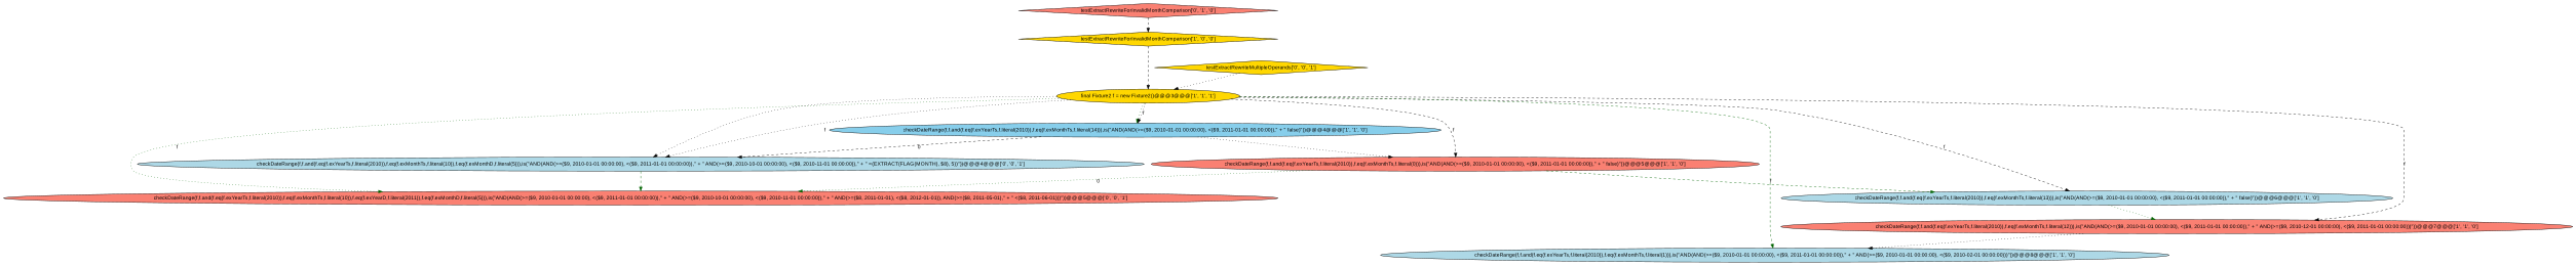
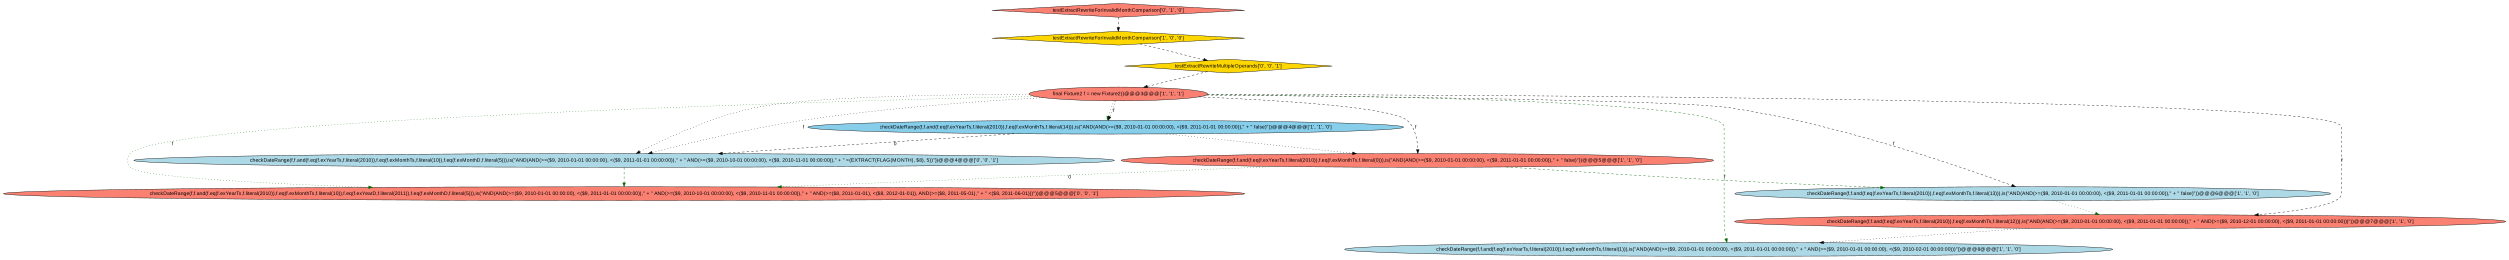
  digraph {
    fontname="Liberation Sans"
    node [fillcolor=salmon fontname="Liberation Sans" shape=ellipse style=filled]
    edge [color=black fontname="Liberation Sans" style=dashed]
    n1 [label="checkDateRange(f,f.and(f.eq(f.exYearTs,f.literal(2010)),f.eq(f.exMonthTs,f.literal(10)),f.eq(f.exYearD,f.literal(2011)),f.eq(f.exMonthD,f.literal(5))),is(\"AND(AND(>=($9, 2010-01-01 00:00:00), <($9, 2011-01-01 00:00:00)),\" + \" AND(>=($9, 2010-10-01 00:00:00), <($9, 2010-11-01 00:00:00)),\" + \" AND(>=($8, 2011-01-01), <($8, 2012-01-01)), AND(>=($8, 2011-05-01),\" + \" <($8, 2011-06-01)))\"))@@@5@@@['0', '0', '1']"]
-   n2 [fillcolor=gold label="final Fixture2 f = new Fixture2()@@@3@@@['1', '1', '1']"]
+   n2 [label="final Fixture2 f = new Fixture2()@@@3@@@['1', '1', '1']"]
    n3 [fillcolor=skyblue label="checkDateRange(f,f.and(f.eq(f.exYearTs,f.literal(2010)),f.eq(f.exMonthTs,f.literal(14))),is(\"AND(AND(>=($9, 2010-01-01 00:00:00), <($9, 2011-01-01 00:00:00)),\" + \" false)\"))@@@4@@@['1', '1', '0']"]
    n4 [label="checkDateRange(f,f.and(f.eq(f.exYearTs,f.literal(2010)),f.eq(f.exMonthTs,f.literal(0))),is(\"AND(AND(>=($9, 2010-01-01 00:00:00), <($9, 2011-01-01 00:00:00)),\" + \" false)\"))@@@5@@@['1', '1', '0']"]
    n5 [fillcolor=lightblue label="checkDateRange(f,f.and(f.eq(f.exYearTs,f.literal(2010)),f.eq(f.exMonthTs,f.literal(13))),is(\"AND(AND(>=($9, 2010-01-01 00:00:00), <($9, 2011-01-01 00:00:00)),\" + \" false)\"))@@@6@@@['1', '1', '0']"]
    n6 [label="checkDateRange(f,f.and(f.eq(f.exYearTs,f.literal(2010)),f.eq(f.exMonthTs,f.literal(12))),is(\"AND(AND(>=($9, 2010-01-01 00:00:00), <($9, 2011-01-01 00:00:00)),\" + \" AND(>=($9, 2010-12-01 00:00:00), <($9, 2011-01-01 00:00:00)))\"))@@@7@@@['1', '1', '0']"]
    n7 [fillcolor=lightblue label="checkDateRange(f,f.and(f.eq(f.exYearTs,f.literal(2010)),f.eq(f.exMonthTs,f.literal(1))),is(\"AND(AND(>=($9, 2010-01-01 00:00:00), <($9, 2011-01-01 00:00:00)),\" + \" AND(>=($9, 2010-01-01 00:00:00), <($9, 2010-02-01 00:00:00)))\"))@@@8@@@['1', '1', '0']"]
    n8 [fillcolor=lightblue label="checkDateRange(f,f.and(f.eq(f.exYearTs,f.literal(2010)),f.eq(f.exMonthTs,f.literal(10)),f.eq(f.exMonthD,f.literal(5))),is(\"AND(AND(>=($9, 2010-01-01 00:00:00), <($9, 2011-01-01 00:00:00)),\" + \" AND(>=($9, 2010-10-01 00:00:00), <($9, 2010-11-01 00:00:00)),\" + \" =(EXTRACT(FLAG(MONTH), $8), 5))\"))@@@4@@@['0', '0', '1']"]
    n9 [label="testExtractRewriteForInvalidMonthComparison['0', '1', '0']" shape=diamond]
    n10 [fillcolor=gold label="testExtractRewriteForInvalidMonthComparison['1', '0', '0']" shape=diamond]
    n11 [fillcolor=gold label="testExtractRewriteMultipleOperands['0', '0', '1']" shape=diamond]
    n2 -> n1 [color=darkgreen label=f style=dotted]
    n2 -> n3 [color=darkgreen style=dotted]
    n2 -> n3 [label=f style=dotted]
    n2 -> n4 [label=f]
    n2 -> n5 [label=f]
    n2 -> n6 [label=f]
    n2 -> n7 [color=darkgreen label=f]
    n2 -> n8 [style=dotted]
    n2 -> n8 [label=f style=dotted]
    n3 -> n4 [style=dotted]
    n3 -> n8 [label=0]
    n4 -> n1 [color=darkgreen label=0 style=dotted]
    n4 -> n5 [color=darkgreen]
    n5 -> n6 [color=darkgreen style=dotted]
    n6 -> n7 [style=dotted]
    n8 -> n1 [color=darkgreen]
    n9 -> n10
-   n10 -> n2
-   n11 -> n2 [style=dotted]
+   n10 -> n11
+   n11 -> n2
  }
